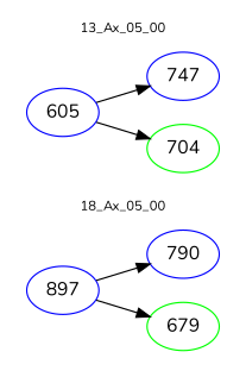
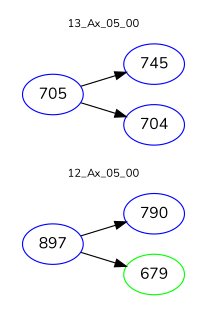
  digraph {
    fontname=Nunito
    rankdir=LR
    node [color=blue fontname=Nunito]
    edge [color=black fontname=Nunito]
    n1 [label=897]
    n2 [color=green label=679]
    n3 [label=790]
-   n4 [label=605]
-   n5 [color=green label=704]
-   n6 [label=747]
+   n4 [label=705]
+   n5 [label=704]
+   n6 [label=745]
    subgraph cluster_1 {
      color=white
      fontsize=10
-     label="18_Ax_05_00"
+     label="12_Ax_05_00"
      n1
      n2
      n3
    }
    subgraph cluster_2 {
      color=white
      fontsize=10
      label="13_Ax_05_00"
      n4
      n5
      n6
    }
    n1 -> n2
    n1 -> n3
    n4 -> n5
    n4 -> n6
  }
